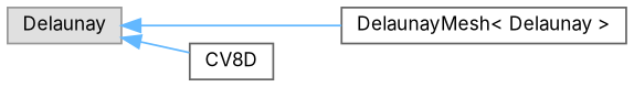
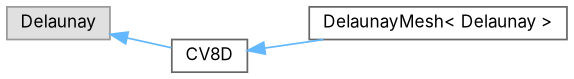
  digraph {
    fontname=Inter
    rankdir=LR
    node [color=grey40 fillcolor=white fontname=Inter fontsize=10 shape=box style=filled]
    edge [color=steelblue1 dir=back fontname=Inter fontsize=10 labelfontname=Helvetica labelfontsize=10 style=solid]
    n1 [color=grey60 fillcolor="#E0E0E0" height=0.2 label=Delaunay width=0.4]
    n2 [height=0.2 label="DelaunayMesh\< Delaunay \>" width=0.4]
    n3 [height=0.2 label=CV8D width=0.4]
-   n1 -> n2
+   n3 -> n2
    n1 -> n3
  }
